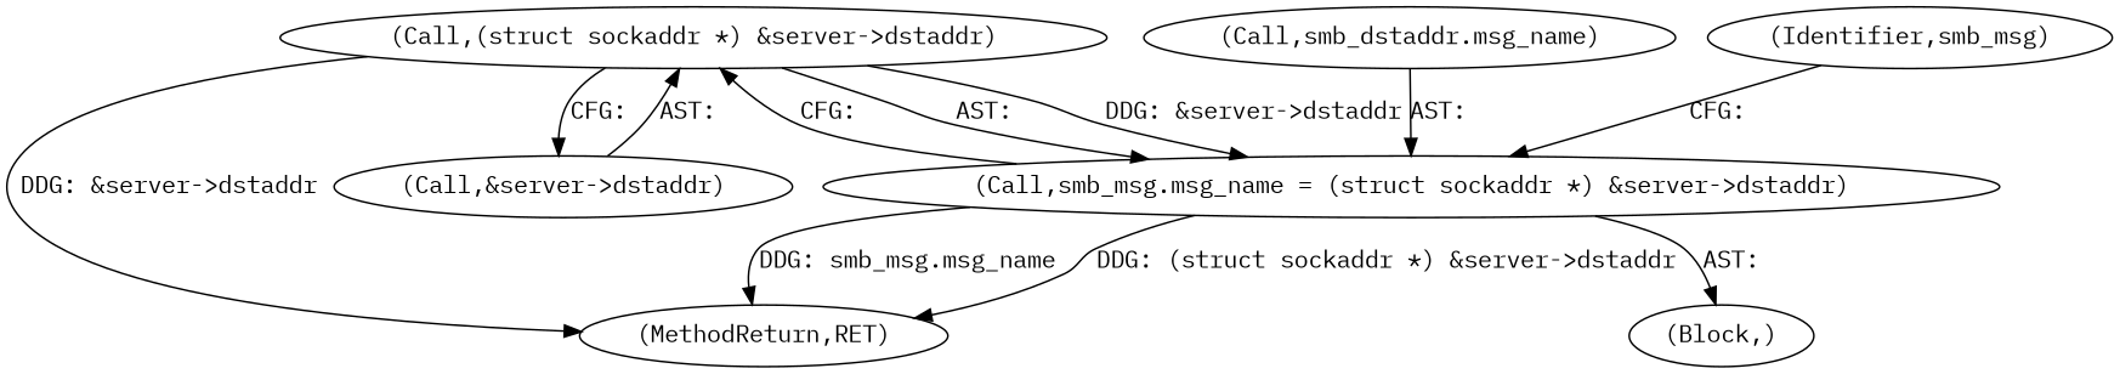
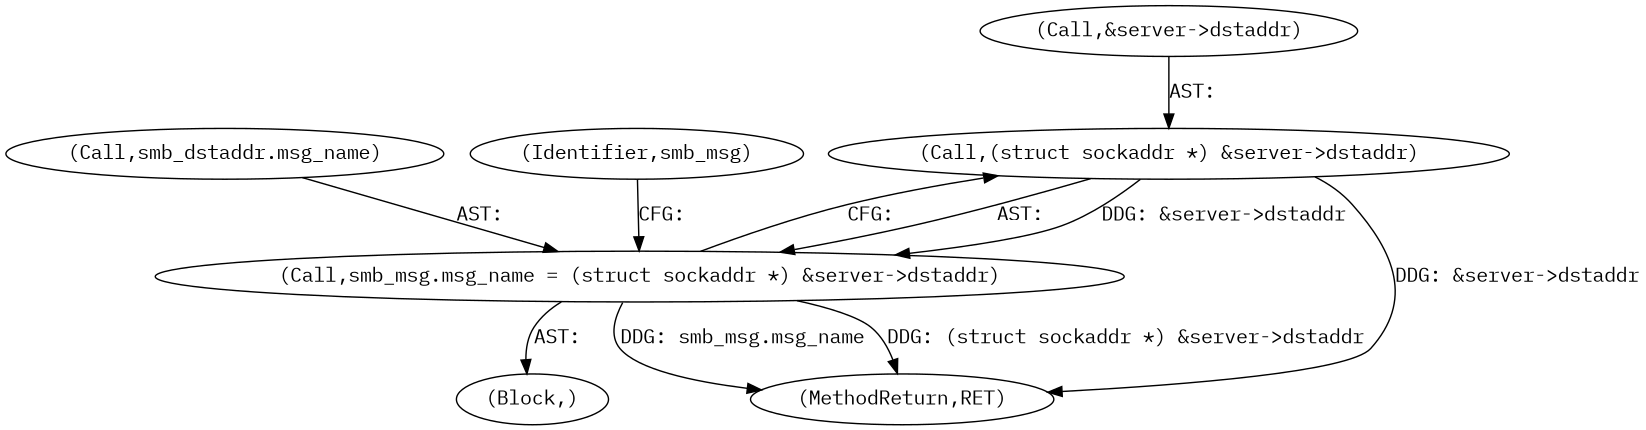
  digraph {
    fontname="IBM Plex Mono"
    node [fontname="IBM Plex Mono"]
    edge [fontname="IBM Plex Mono"]
    n1 [label="(Call,(struct sockaddr *) &server->dstaddr)"]
    n2 [label="(Call,smb_msg.msg_name = (struct sockaddr *) &server->dstaddr)"]
    n3 [label="(MethodReturn,RET)"]
    n4 [label="(Call,&server->dstaddr)"]
    n5 [label="(Block,)"]
    n6 [label="(Call,smb_dstaddr.msg_name)"]
    n7 [label="(Identifier,smb_msg)"]
    n1 -> n2 [label="AST: "]
    n1 -> n2 [label="DDG: &server->dstaddr"]
    n1 -> n3 [label="DDG: &server->dstaddr"]
-   n1 -> n4 [label="CFG: "]
    n2 -> n1 [label="CFG: "]
    n2 -> n3 [label="DDG: (struct sockaddr *) &server->dstaddr"]
    n2 -> n3 [label="DDG: smb_msg.msg_name"]
    n2 -> n5 [label="AST: "]
    n4 -> n1 [label="AST: "]
    n6 -> n2 [label="AST: "]
    n7 -> n2 [label="CFG: "]
  }
